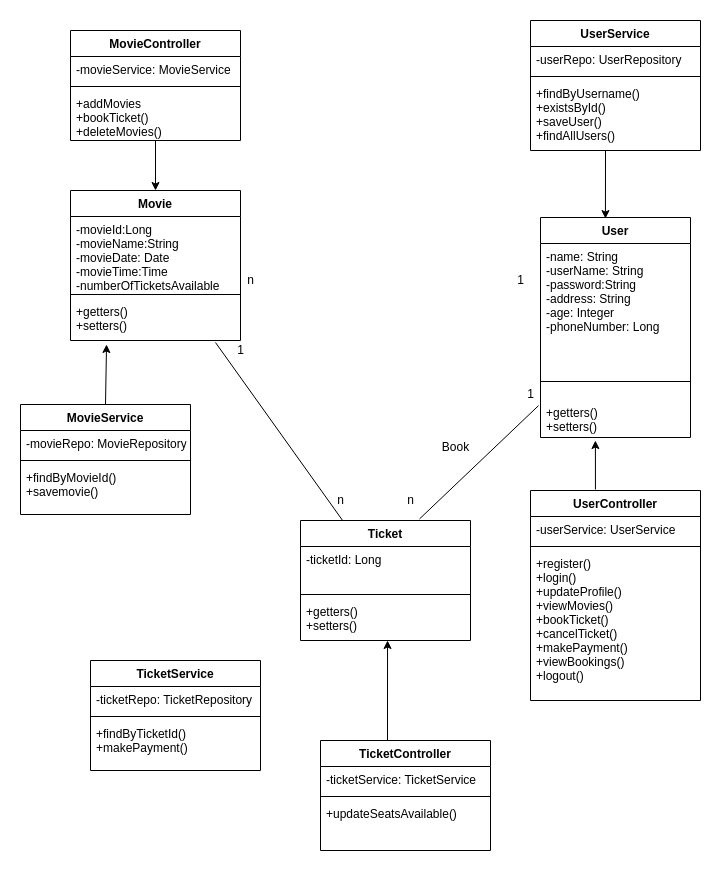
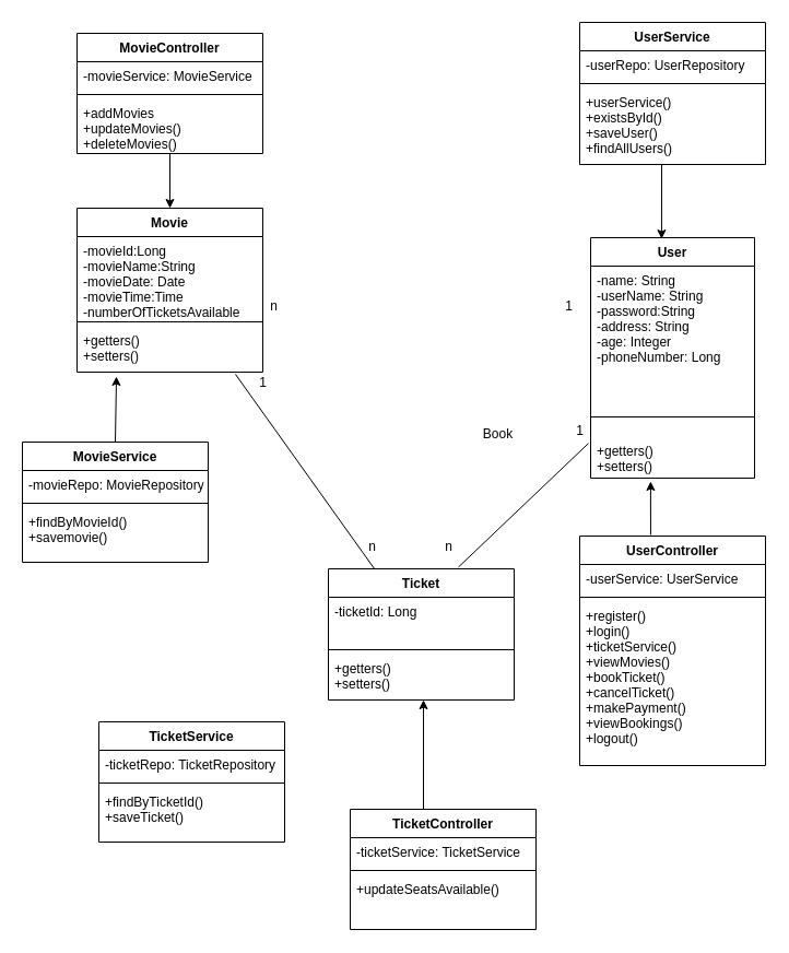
  <mxCell id="0" />
  <mxCell id="1" parent="0" />
  <mxCell id="2" value="User" style="swimlane;fontStyle=1;align=center;verticalAlign=top;childLayout=stackLayout;horizontal=1;startSize=26;horizontalStack=0;resizeParent=1;resizeParentMax=0;resizeLast=0;collapsible=1;marginBottom=0;" parent="1" vertex="1"><mxGeometry x="540" y="217" width="150" height="220" as="geometry" /></mxCell>
  <mxCell id="3" value="-name: String&#10;-userName: String&#10;-password:String&#10;-address: String&#10;-age: Integer&#10;-phoneNumber: Long " style="text;strokeColor=none;fillColor=none;align=left;verticalAlign=top;spacingLeft=4;spacingRight=4;overflow=hidden;rotatable=0;points=[[0,0.5],[1,0.5]];portConstraint=eastwest;" parent="2" vertex="1"><mxGeometry y="26" width="150" height="134" as="geometry" /></mxCell>
  <mxCell id="4" value="" style="line;strokeWidth=1;fillColor=none;align=left;verticalAlign=middle;spacingTop=-1;spacingLeft=3;spacingRight=3;rotatable=0;labelPosition=right;points=[];portConstraint=eastwest;" parent="2" vertex="1"><mxGeometry y="160" width="150" height="8" as="geometry" /></mxCell>
  <mxCell id="5" value="&#10;+getters()&#10;+setters()&#10;" style="text;strokeColor=none;fillColor=none;align=left;verticalAlign=top;spacingLeft=4;spacingRight=4;overflow=hidden;rotatable=0;points=[[0,0.5],[1,0.5]];portConstraint=eastwest;" parent="2" vertex="1"><mxGeometry y="168" width="150" height="52" as="geometry" /></mxCell>
  <mxCell id="6" value="Ticket" style="swimlane;fontStyle=1;align=center;verticalAlign=top;childLayout=stackLayout;horizontal=1;startSize=26;horizontalStack=0;resizeParent=1;resizeParentMax=0;resizeLast=0;collapsible=1;marginBottom=0;" parent="1" vertex="1"><mxGeometry x="300" y="520" width="170" height="120" as="geometry" /></mxCell>
  <mxCell id="7" value="-ticketId: Long" style="text;strokeColor=none;fillColor=none;align=left;verticalAlign=top;spacingLeft=4;spacingRight=4;overflow=hidden;rotatable=0;points=[[0,0.5],[1,0.5]];portConstraint=eastwest;" parent="6" vertex="1"><mxGeometry y="26" width="170" height="44" as="geometry" /></mxCell>
  <mxCell id="8" value="" style="line;strokeWidth=1;fillColor=none;align=left;verticalAlign=middle;spacingTop=-1;spacingLeft=3;spacingRight=3;rotatable=0;labelPosition=right;points=[];portConstraint=eastwest;" parent="6" vertex="1"><mxGeometry y="70" width="170" height="8" as="geometry" /></mxCell>
  <mxCell id="9" value="+getters()&#10;+setters()" style="text;strokeColor=none;fillColor=none;align=left;verticalAlign=top;spacingLeft=4;spacingRight=4;overflow=hidden;rotatable=0;points=[[0,0.5],[1,0.5]];portConstraint=eastwest;" parent="6" vertex="1"><mxGeometry y="78" width="170" height="42" as="geometry" /></mxCell>
  <mxCell id="10" value="" style="endArrow=none;html=1;rounded=0;entryX=-0.013;entryY=0.387;entryDx=0;entryDy=0;entryPerimeter=0;exitX=0.7;exitY=-0.013;exitDx=0;exitDy=0;exitPerimeter=0;" parent="1" source="6" target="5" edge="1"><mxGeometry width="50" height="50" relative="1" as="geometry"><mxPoint x="410" y="450" as="sourcePoint" /><mxPoint x="460" y="400" as="targetPoint" /></mxGeometry></mxCell>
- <mxCell id="11" value="Book" style="text;html=1;align=center;verticalAlign=middle;resizable=0;points=[];autosize=1;strokeColor=none;fillColor=none;" parent="1" vertex="1"><mxGeometry x="435" y="437" width="40" height="20" as="geometry" /></mxCell>
+ <mxCell id="11" value="Book" style="text;html=1;align=center;verticalAlign=middle;resizable=0;points=[];autosize=1;strokeColor=none;fillColor=none;" parent="1" vertex="1"><mxGeometry x="435" y="387" width="40" height="20" as="geometry" /></mxCell>
  <mxCell id="12" value="1" style="text;html=1;align=center;verticalAlign=middle;resizable=0;points=[];autosize=1;strokeColor=none;fillColor=none;" parent="1" vertex="1"><mxGeometry x="520" y="384" width="20" height="20" as="geometry" /></mxCell>
  <mxCell id="13" value="n" style="text;html=1;align=center;verticalAlign=middle;resizable=0;points=[];autosize=1;strokeColor=none;fillColor=none;" parent="1" vertex="1"><mxGeometry x="400" y="490" width="20" height="20" as="geometry" /></mxCell>
  <mxCell id="14" value="1" style="text;html=1;align=center;verticalAlign=middle;resizable=0;points=[];autosize=1;strokeColor=none;fillColor=none;" parent="1" vertex="1"><mxGeometry x="510" y="270" width="20" height="20" as="geometry" /></mxCell>
  <mxCell id="15" value="n" style="text;html=1;align=center;verticalAlign=middle;resizable=0;points=[];autosize=1;strokeColor=none;fillColor=none;" parent="1" vertex="1"><mxGeometry x="240" y="270" width="20" height="20" as="geometry" /></mxCell>
  <mxCell id="16" value="MovieService" style="swimlane;fontStyle=1;align=center;verticalAlign=top;childLayout=stackLayout;horizontal=1;startSize=26;horizontalStack=0;resizeParent=1;resizeParentMax=0;resizeLast=0;collapsible=1;marginBottom=0;" parent="1" vertex="1"><mxGeometry x="20" y="404" width="170" height="110" as="geometry" /></mxCell>
  <mxCell id="17" value="-movieRepo: MovieRepository" style="text;strokeColor=none;fillColor=none;align=left;verticalAlign=top;spacingLeft=4;spacingRight=4;overflow=hidden;rotatable=0;points=[[0,0.5],[1,0.5]];portConstraint=eastwest;" parent="16" vertex="1"><mxGeometry y="26" width="170" height="26" as="geometry" /></mxCell>
  <mxCell id="18" value="" style="line;strokeWidth=1;fillColor=none;align=left;verticalAlign=middle;spacingTop=-1;spacingLeft=3;spacingRight=3;rotatable=0;labelPosition=right;points=[];portConstraint=eastwest;" parent="16" vertex="1"><mxGeometry y="52" width="170" height="8" as="geometry" /></mxCell>
  <mxCell id="19" value="+findByMovieId()&#10;+savemovie()" style="text;strokeColor=none;fillColor=none;align=left;verticalAlign=top;spacingLeft=4;spacingRight=4;overflow=hidden;rotatable=0;points=[[0,0.5],[1,0.5]];portConstraint=eastwest;" parent="16" vertex="1"><mxGeometry y="60" width="170" height="50" as="geometry" /></mxCell>
  <mxCell id="20" value="MovieController" style="swimlane;fontStyle=1;align=center;verticalAlign=top;childLayout=stackLayout;horizontal=1;startSize=26;horizontalStack=0;resizeParent=1;resizeParentMax=0;resizeLast=0;collapsible=1;marginBottom=0;" parent="1" vertex="1"><mxGeometry x="70" y="30" width="170" height="110" as="geometry" /></mxCell>
  <mxCell id="21" value="-movieService: MovieService" style="text;strokeColor=none;fillColor=none;align=left;verticalAlign=top;spacingLeft=4;spacingRight=4;overflow=hidden;rotatable=0;points=[[0,0.5],[1,0.5]];portConstraint=eastwest;" parent="20" vertex="1"><mxGeometry y="26" width="170" height="26" as="geometry" /></mxCell>
  <mxCell id="22" value="" style="line;strokeWidth=1;fillColor=none;align=left;verticalAlign=middle;spacingTop=-1;spacingLeft=3;spacingRight=3;rotatable=0;labelPosition=right;points=[];portConstraint=eastwest;" parent="20" vertex="1"><mxGeometry y="52" width="170" height="8" as="geometry" /></mxCell>
- <mxCell id="23" value="+addMovies&#10;+bookTicket()&#10;+deleteMovies()" style="text;strokeColor=none;fillColor=none;align=left;verticalAlign=top;spacingLeft=4;spacingRight=4;overflow=hidden;rotatable=0;points=[[0,0.5],[1,0.5]];portConstraint=eastwest;" parent="20" vertex="1"><mxGeometry y="60" width="170" height="50" as="geometry" /></mxCell>
+ <mxCell id="23" value="+addMovies&#10;+updateMovies()&#10;+deleteMovies()" style="text;strokeColor=none;fillColor=none;align=left;verticalAlign=top;spacingLeft=4;spacingRight=4;overflow=hidden;rotatable=0;points=[[0,0.5],[1,0.5]];portConstraint=eastwest;" parent="20" vertex="1"><mxGeometry y="60" width="170" height="50" as="geometry" /></mxCell>
  <mxCell id="24" value="Movie" style="swimlane;fontStyle=1;align=center;verticalAlign=top;childLayout=stackLayout;horizontal=1;startSize=26;horizontalStack=0;resizeParent=1;resizeParentMax=0;resizeLast=0;collapsible=1;marginBottom=0;" parent="1" vertex="1"><mxGeometry x="70" y="190" width="170" height="150" as="geometry" /></mxCell>
  <mxCell id="25" value="-movieId:Long&#10;-movieName:String&#10;-movieDate: Date&#10;-movieTime:Time&#10;-numberOfTicketsAvailable" style="text;strokeColor=none;fillColor=none;align=left;verticalAlign=top;spacingLeft=4;spacingRight=4;overflow=hidden;rotatable=0;points=[[0,0.5],[1,0.5]];portConstraint=eastwest;" parent="24" vertex="1"><mxGeometry y="26" width="170" height="74" as="geometry" /></mxCell>
  <mxCell id="26" value="" style="line;strokeWidth=1;fillColor=none;align=left;verticalAlign=middle;spacingTop=-1;spacingLeft=3;spacingRight=3;rotatable=0;labelPosition=right;points=[];portConstraint=eastwest;" parent="24" vertex="1"><mxGeometry y="100" width="170" height="8" as="geometry" /></mxCell>
  <mxCell id="27" value="+getters()&#10;+setters()" style="text;strokeColor=none;fillColor=none;align=left;verticalAlign=top;spacingLeft=4;spacingRight=4;overflow=hidden;rotatable=0;points=[[0,0.5],[1,0.5]];portConstraint=eastwest;" parent="24" vertex="1"><mxGeometry y="108" width="170" height="42" as="geometry" /></mxCell>
  <mxCell id="28" value="" style="endArrow=classic;html=1;rounded=0;exitX=0.5;exitY=0;exitDx=0;exitDy=0;entryX=0.212;entryY=1.095;entryDx=0;entryDy=0;entryPerimeter=0;" parent="1" source="16" target="27" edge="1"><mxGeometry width="50" height="50" relative="1" as="geometry"><mxPoint x="410" y="290" as="sourcePoint" /><mxPoint x="460" y="240" as="targetPoint" /></mxGeometry></mxCell>
  <mxCell id="29" value="" style="endArrow=classic;html=1;rounded=0;entryX=0.5;entryY=0;entryDx=0;entryDy=0;" parent="1" target="24" edge="1"><mxGeometry width="50" height="50" relative="1" as="geometry"><mxPoint x="155" y="140" as="sourcePoint" /><mxPoint x="300" y="180" as="targetPoint" /></mxGeometry></mxCell>
  <mxCell id="30" value="UserController" style="swimlane;fontStyle=1;align=center;verticalAlign=top;childLayout=stackLayout;horizontal=1;startSize=26;horizontalStack=0;resizeParent=1;resizeParentMax=0;resizeLast=0;collapsible=1;marginBottom=0;" parent="1" vertex="1"><mxGeometry x="530" y="490" width="170" height="210" as="geometry" /></mxCell>
  <mxCell id="31" value="-userService: UserService" style="text;strokeColor=none;fillColor=none;align=left;verticalAlign=top;spacingLeft=4;spacingRight=4;overflow=hidden;rotatable=0;points=[[0,0.5],[1,0.5]];portConstraint=eastwest;" parent="30" vertex="1"><mxGeometry y="26" width="170" height="26" as="geometry" /></mxCell>
  <mxCell id="32" value="" style="line;strokeWidth=1;fillColor=none;align=left;verticalAlign=middle;spacingTop=-1;spacingLeft=3;spacingRight=3;rotatable=0;labelPosition=right;points=[];portConstraint=eastwest;" parent="30" vertex="1"><mxGeometry y="52" width="170" height="8" as="geometry" /></mxCell>
- <mxCell id="33" value="+register()&#10;+login()&#10;+updateProfile()&#10;+viewMovies()&#10;+bookTicket()&#10;+cancelTicket()&#10;+makePayment()&#10;+viewBookings()&#10;+logout()" style="text;strokeColor=none;fillColor=none;align=left;verticalAlign=top;spacingLeft=4;spacingRight=4;overflow=hidden;rotatable=0;points=[[0,0.5],[1,0.5]];portConstraint=eastwest;" parent="30" vertex="1"><mxGeometry y="60" width="170" height="150" as="geometry" /></mxCell>
+ <mxCell id="33" value="+register()&#10;+login()&#10;+ticketService()&#10;+viewMovies()&#10;+bookTicket()&#10;+cancelTicket()&#10;+makePayment()&#10;+viewBookings()&#10;+logout()" style="text;strokeColor=none;fillColor=none;align=left;verticalAlign=top;spacingLeft=4;spacingRight=4;overflow=hidden;rotatable=0;points=[[0,0.5],[1,0.5]];portConstraint=eastwest;" parent="30" vertex="1"><mxGeometry y="60" width="170" height="150" as="geometry" /></mxCell>
  <mxCell id="34" value="UserService" style="swimlane;fontStyle=1;align=center;verticalAlign=top;childLayout=stackLayout;horizontal=1;startSize=26;horizontalStack=0;resizeParent=1;resizeParentMax=0;resizeLast=0;collapsible=1;marginBottom=0;" parent="1" vertex="1"><mxGeometry x="530" y="20" width="170" height="130" as="geometry" /></mxCell>
  <mxCell id="35" value="-userRepo: UserRepository" style="text;strokeColor=none;fillColor=none;align=left;verticalAlign=top;spacingLeft=4;spacingRight=4;overflow=hidden;rotatable=0;points=[[0,0.5],[1,0.5]];portConstraint=eastwest;" parent="34" vertex="1"><mxGeometry y="26" width="170" height="26" as="geometry" /></mxCell>
  <mxCell id="36" value="" style="line;strokeWidth=1;fillColor=none;align=left;verticalAlign=middle;spacingTop=-1;spacingLeft=3;spacingRight=3;rotatable=0;labelPosition=right;points=[];portConstraint=eastwest;" parent="34" vertex="1"><mxGeometry y="52" width="170" height="8" as="geometry" /></mxCell>
- <mxCell id="37" value="+findByUsername()&#10;+existsById()&#10;+saveUser()&#10;+findAllUsers()" style="text;strokeColor=none;fillColor=none;align=left;verticalAlign=top;spacingLeft=4;spacingRight=4;overflow=hidden;rotatable=0;points=[[0,0.5],[1,0.5]];portConstraint=eastwest;" parent="34" vertex="1"><mxGeometry y="60" width="170" height="70" as="geometry" /></mxCell>
+ <mxCell id="37" value="+userService()&#10;+existsById()&#10;+saveUser()&#10;+findAllUsers()" style="text;strokeColor=none;fillColor=none;align=left;verticalAlign=top;spacingLeft=4;spacingRight=4;overflow=hidden;rotatable=0;points=[[0,0.5],[1,0.5]];portConstraint=eastwest;" parent="34" vertex="1"><mxGeometry y="60" width="170" height="70" as="geometry" /></mxCell>
  <mxCell id="38" value="" style="endArrow=classic;html=1;rounded=0;exitX=0.382;exitY=-0.005;exitDx=0;exitDy=0;exitPerimeter=0;entryX=0.366;entryY=1.058;entryDx=0;entryDy=0;entryPerimeter=0;" parent="1" source="30" target="5" edge="1"><mxGeometry width="50" height="50" relative="1" as="geometry"><mxPoint x="410" y="490" as="sourcePoint" /><mxPoint x="460" y="440" as="targetPoint" /></mxGeometry></mxCell>
  <mxCell id="39" value="" style="endArrow=classic;html=1;rounded=0;entryX=0.433;entryY=0.005;entryDx=0;entryDy=0;entryPerimeter=0;" parent="1" target="2" edge="1"><mxGeometry width="50" height="50" relative="1" as="geometry"><mxPoint x="605" y="150" as="sourcePoint" /><mxPoint x="460" y="440" as="targetPoint" /><Array as="points" /></mxGeometry></mxCell>
  <mxCell id="40" value="TicketService" style="swimlane;fontStyle=1;align=center;verticalAlign=top;childLayout=stackLayout;horizontal=1;startSize=26;horizontalStack=0;resizeParent=1;resizeParentMax=0;resizeLast=0;collapsible=1;marginBottom=0;" parent="1" vertex="1"><mxGeometry x="90" y="660" width="170" height="110" as="geometry" /></mxCell>
  <mxCell id="41" value="-ticketRepo: TicketRepository" style="text;strokeColor=none;fillColor=none;align=left;verticalAlign=top;spacingLeft=4;spacingRight=4;overflow=hidden;rotatable=0;points=[[0,0.5],[1,0.5]];portConstraint=eastwest;" parent="40" vertex="1"><mxGeometry y="26" width="170" height="26" as="geometry" /></mxCell>
  <mxCell id="42" value="" style="line;strokeWidth=1;fillColor=none;align=left;verticalAlign=middle;spacingTop=-1;spacingLeft=3;spacingRight=3;rotatable=0;labelPosition=right;points=[];portConstraint=eastwest;" parent="40" vertex="1"><mxGeometry y="52" width="170" height="8" as="geometry" /></mxCell>
- <mxCell id="43" value="+findByTicketId()&#10;+makePayment()" style="text;strokeColor=none;fillColor=none;align=left;verticalAlign=top;spacingLeft=4;spacingRight=4;overflow=hidden;rotatable=0;points=[[0,0.5],[1,0.5]];portConstraint=eastwest;" parent="40" vertex="1"><mxGeometry y="60" width="170" height="50" as="geometry" /></mxCell>
+ <mxCell id="43" value="+findByTicketId()&#10;+saveTicket()" style="text;strokeColor=none;fillColor=none;align=left;verticalAlign=top;spacingLeft=4;spacingRight=4;overflow=hidden;rotatable=0;points=[[0,0.5],[1,0.5]];portConstraint=eastwest;" parent="40" vertex="1"><mxGeometry y="60" width="170" height="50" as="geometry" /></mxCell>
  <mxCell id="44" value="TicketController" style="swimlane;fontStyle=1;align=center;verticalAlign=top;childLayout=stackLayout;horizontal=1;startSize=26;horizontalStack=0;resizeParent=1;resizeParentMax=0;resizeLast=0;collapsible=1;marginBottom=0;" parent="1" vertex="1"><mxGeometry x="320" y="740" width="170" height="110" as="geometry" /></mxCell>
  <mxCell id="45" value="-ticketService: TicketService" style="text;strokeColor=none;fillColor=none;align=left;verticalAlign=top;spacingLeft=4;spacingRight=4;overflow=hidden;rotatable=0;points=[[0,0.5],[1,0.5]];portConstraint=eastwest;" parent="44" vertex="1"><mxGeometry y="26" width="170" height="26" as="geometry" /></mxCell>
  <mxCell id="46" value="" style="line;strokeWidth=1;fillColor=none;align=left;verticalAlign=middle;spacingTop=-1;spacingLeft=3;spacingRight=3;rotatable=0;labelPosition=right;points=[];portConstraint=eastwest;" parent="44" vertex="1"><mxGeometry y="52" width="170" height="8" as="geometry" /></mxCell>
  <mxCell id="47" value="+updateSeatsAvailable()" style="text;strokeColor=none;fillColor=none;align=left;verticalAlign=top;spacingLeft=4;spacingRight=4;overflow=hidden;rotatable=0;points=[[0,0.5],[1,0.5]];portConstraint=eastwest;" parent="44" vertex="1"><mxGeometry y="60" width="170" height="50" as="geometry" /></mxCell>
  <mxCell id="48" value="" style="endArrow=classic;html=1;rounded=0;entryX=0.512;entryY=1;entryDx=0;entryDy=0;entryPerimeter=0;" parent="1" target="9" edge="1"><mxGeometry width="50" height="50" relative="1" as="geometry"><mxPoint x="387" y="740" as="sourcePoint" /><mxPoint x="460" y="760" as="targetPoint" /></mxGeometry></mxCell>
  <mxCell id="49" value="" style="endArrow=none;html=1;rounded=0;entryX=0.853;entryY=1.048;entryDx=0;entryDy=0;entryPerimeter=0;" edge="1" parent="1" source="6" target="27"><mxGeometry width="50" height="50" relative="1" as="geometry"><mxPoint x="410" y="360" as="sourcePoint" /><mxPoint x="460" y="310" as="targetPoint" /></mxGeometry></mxCell>
  <mxCell id="50" value="1" style="text;html=1;align=center;verticalAlign=middle;resizable=0;points=[];autosize=1;strokeColor=none;fillColor=none;" vertex="1" parent="1"><mxGeometry x="230" y="340" width="20" height="20" as="geometry" /></mxCell>
  <mxCell id="51" value="n" style="text;html=1;align=center;verticalAlign=middle;resizable=0;points=[];autosize=1;strokeColor=none;fillColor=none;" vertex="1" parent="1"><mxGeometry x="330" y="490" width="20" height="20" as="geometry" /></mxCell>
